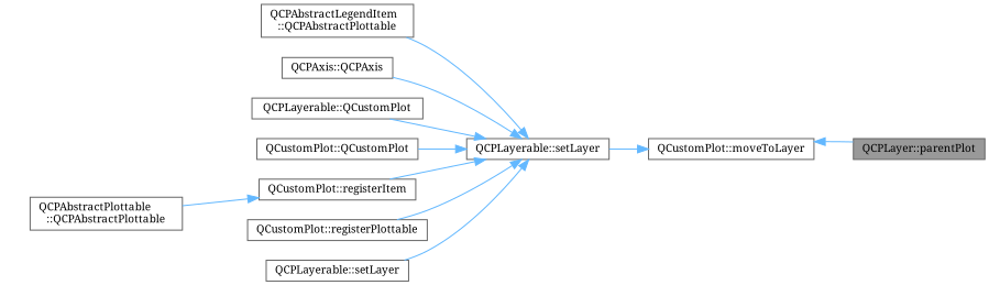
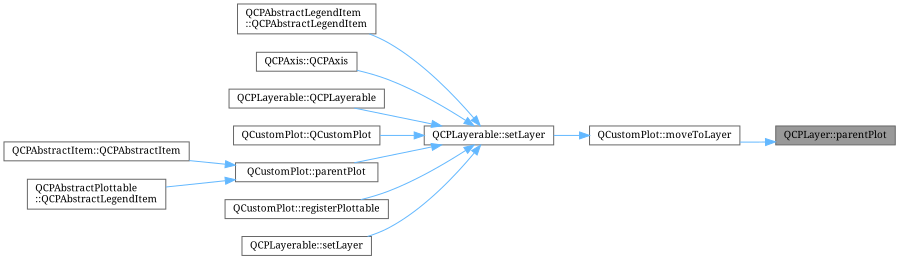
  digraph {
    fontname="Noto Serif"
    rankdir=RL
    node [color=grey40 fillcolor=white fontname="Noto Serif" fontsize=10 shape=box style=filled]
    edge [color=steelblue1 dir=back fontname="Noto Serif" fontsize=10 labelfontname=Helvetica labelfontsize=10 style=solid]
    n1 [color=gray40 fillcolor=grey60 fontcolor=black height=0.2 label="QCPLayer::parentPlot" width=0.4]
    n2 [height=0.2 label="QCustomPlot::moveToLayer" width=0.4]
    n3 [height=0.2 label="QCPLayerable::setLayer" width=0.4]
-   n4 [height=0.2 label="QCPAbstractLegendItem\l::QCPAbstractPlottable" width=0.4]
+   n4 [height=0.2 label="QCPAbstractLegendItem\l::QCPAbstractLegendItem" width=0.4]
    n5 [height=0.2 label="QCPAxis::QCPAxis" width=0.4]
-   n6 [height=0.2 label="QCPLayerable::QCustomPlot" width=0.4]
+   n6 [height=0.2 label="QCPLayerable::QCPLayerable" width=0.4]
    n7 [height=0.2 label="QCustomPlot::QCustomPlot" width=0.4]
-   n8 [height=0.2 label="QCustomPlot::registerItem" width=0.4]
+   n8 [height=0.2 label="QCustomPlot::parentPlot" width=0.4]
    n9 [height=0.2 label="QCustomPlot::registerPlottable" width=0.4]
    n10 [height=0.2 label="QCPLayerable::setLayer" width=0.4]
-   n12 [height=0.2 label="QCPAbstractPlottable\l::QCPAbstractPlottable" width=0.4]
-   n2 -> n1
+   n11 [height=0.2 label="QCPAbstractItem::QCPAbstractItem" width=0.4]
+   n12 [height=0.2 label="QCPAbstractPlottable\l::QCPAbstractLegendItem" width=0.4]
+   n1 -> n2
    n2 -> n3
    n3 -> n4
    n3 -> n5
    n3 -> n6
    n3 -> n7
    n3 -> n8
    n3 -> n9
    n3 -> n10
+   n8 -> n11
    n8 -> n12
  }
